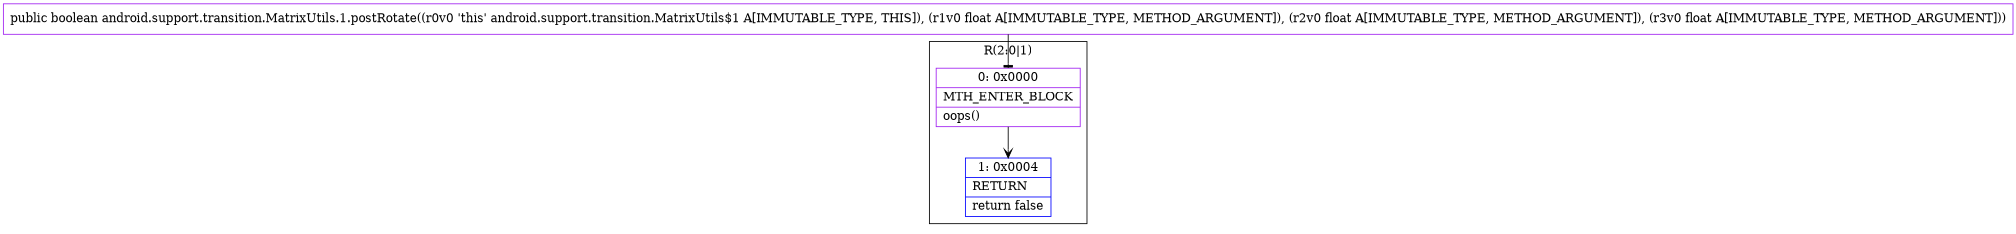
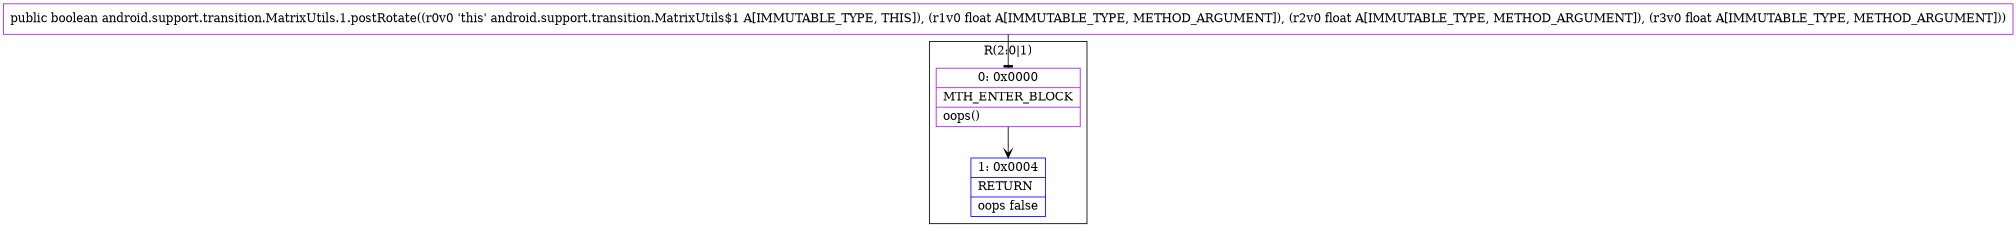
  digraph {
    node [color=purple shape=record]
    n1 [label="{0\:\ 0x0000|MTH_ENTER_BLOCK\l|oops()\l}"]
-   n2 [color=blue label="{1\:\ 0x0004|RETURN\l|return false\l}"]
+   n2 [color=blue label="{1\:\ 0x0004|RETURN\l|oops false\l}"]
    n3 [label="{public boolean android.support.transition.MatrixUtils.1.postRotate((r0v0 'this' android.support.transition.MatrixUtils$1 A[IMMUTABLE_TYPE, THIS]), (r1v0 float A[IMMUTABLE_TYPE, METHOD_ARGUMENT]), (r2v0 float A[IMMUTABLE_TYPE, METHOD_ARGUMENT]), (r3v0 float A[IMMUTABLE_TYPE, METHOD_ARGUMENT])) }"]
    subgraph cluster_1 {
      label="R(2:0|1)"
      n1
      n2
    }
    n1 -> n2 [arrowhead=vee]
    n3 -> n1 [arrowhead=tee]
  }
